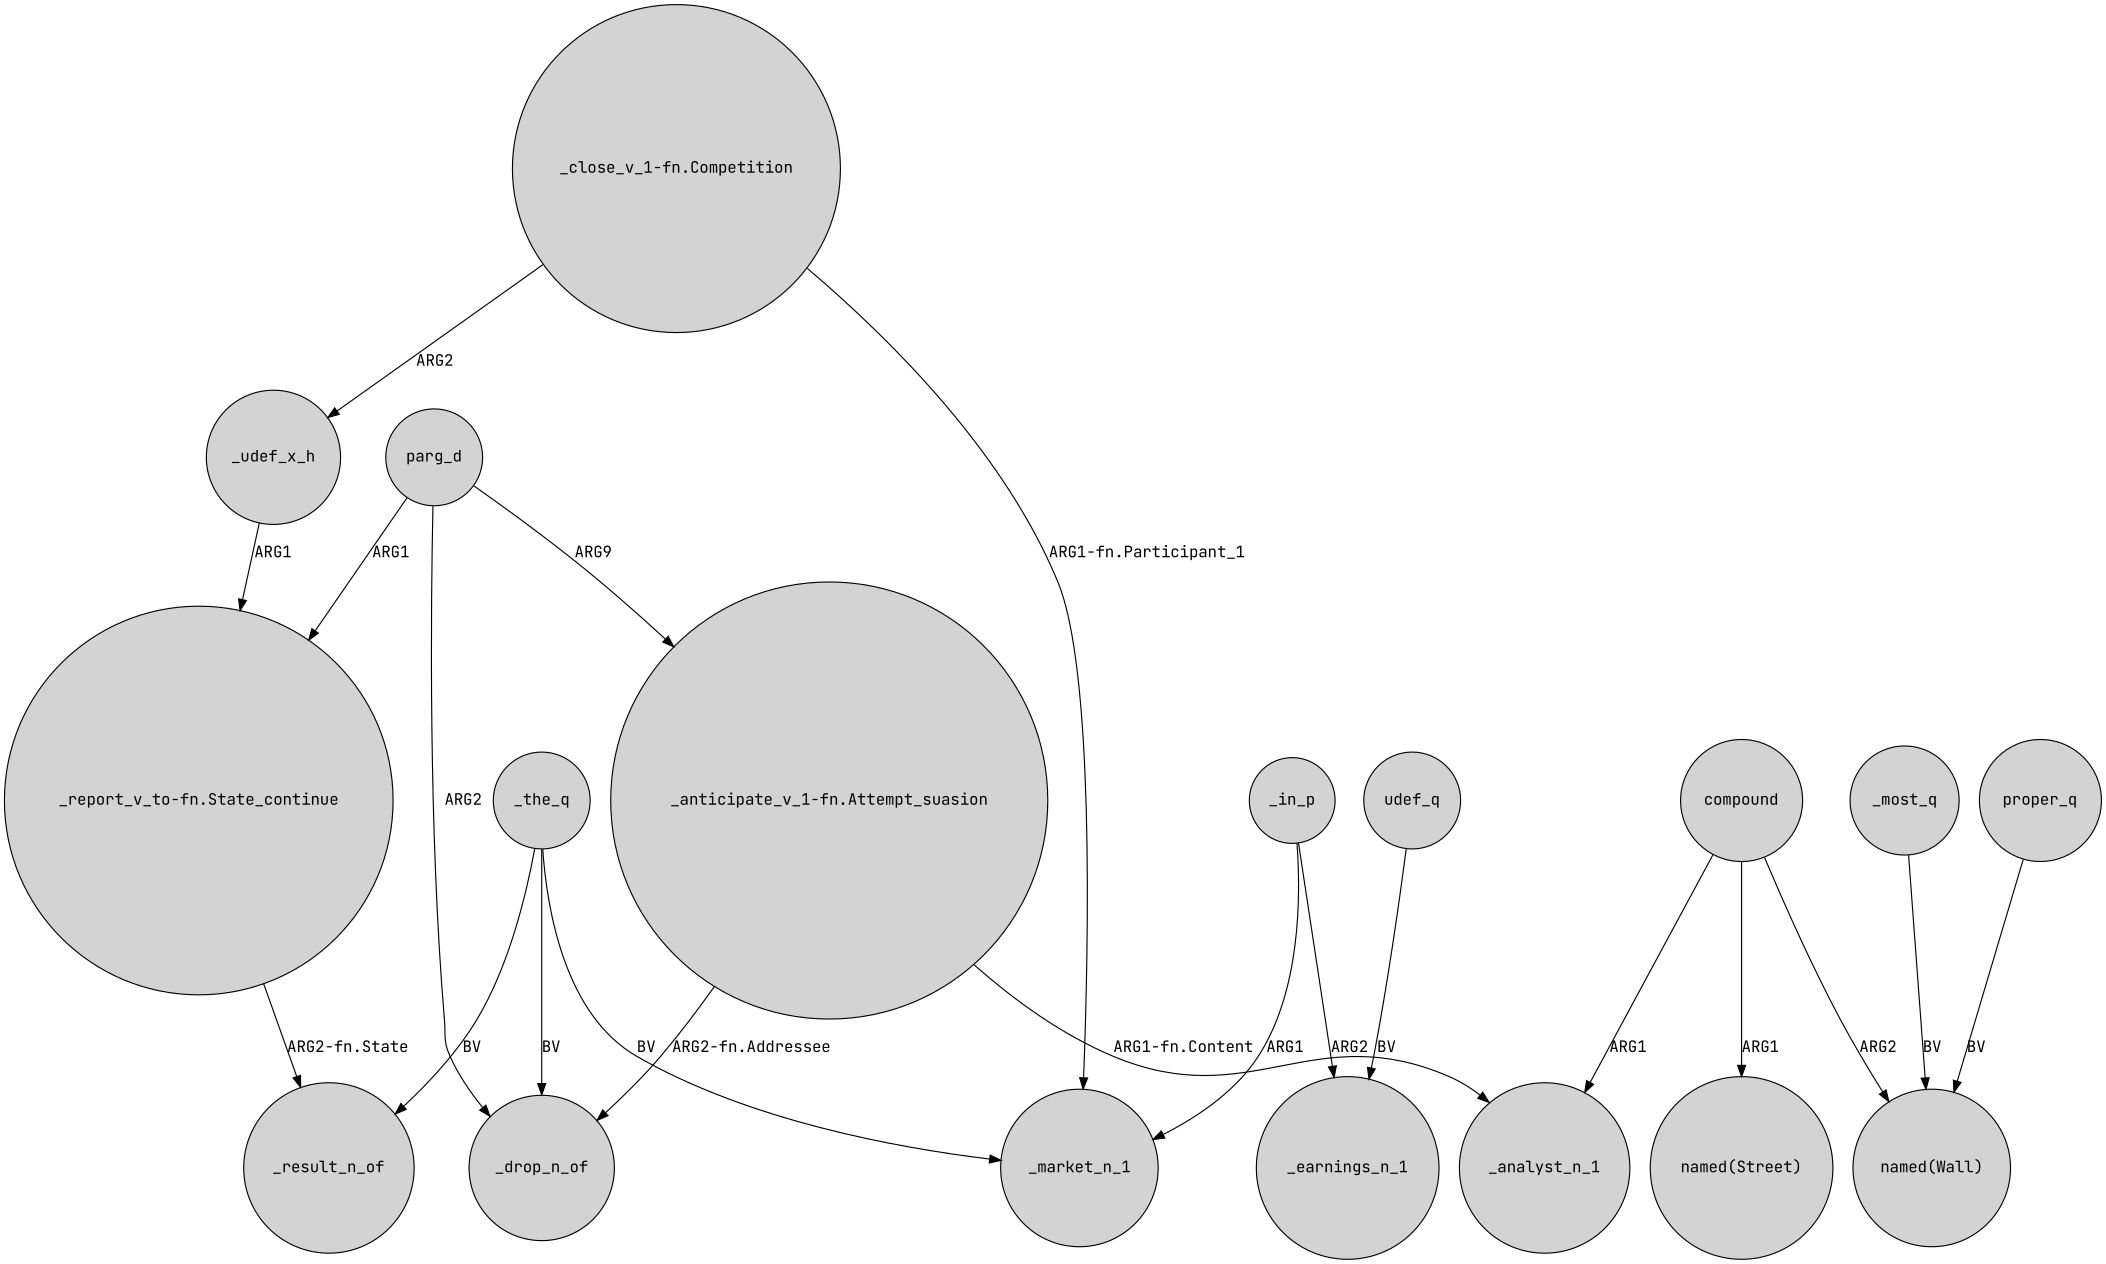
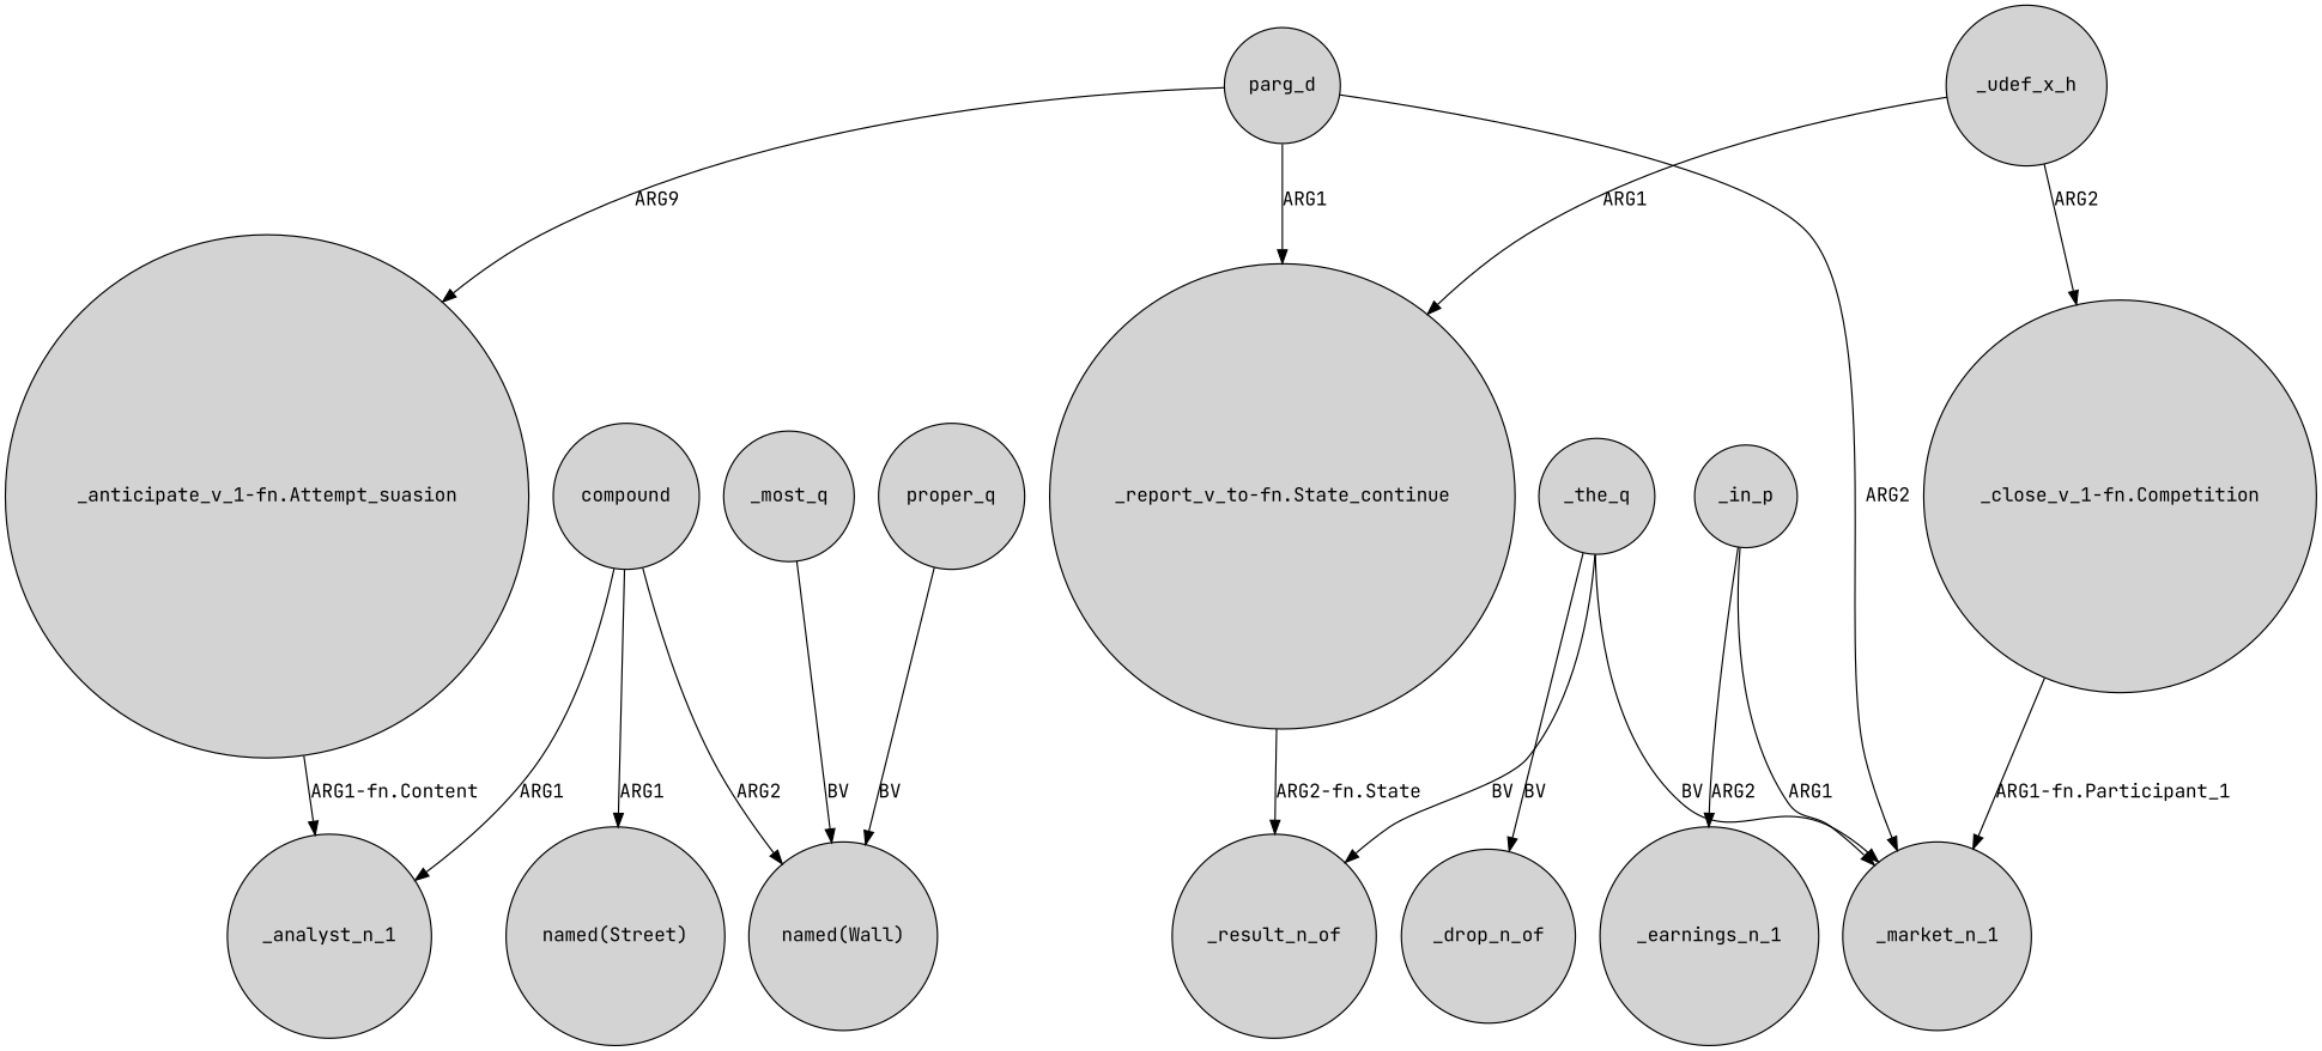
  digraph {
    fontname="JetBrains Mono"
    node [fontname="JetBrains Mono" shape=circle style=filled]
    edge [fontname="JetBrains Mono"]
    parg_d
    "_anticipate_v_1-fn.Attempt_suasion"
    _drop_n_of
    "_report_v_to-fn.State_continue"
    _analyst_n_1
    _result_n_of
    _most_q
    "named(Wall)"
    n9 [label=_udef_x_h]
    "_close_v_1-fn.Competition"
    _market_n_1
    _the_q
    _in_p
    _earnings_n_1
    compound
    "named(Street)"
-   udef_q
    proper_q
    parg_d -> "_anticipate_v_1-fn.Attempt_suasion" [label=ARG9]
-   parg_d -> _drop_n_of [label=ARG2]
+   parg_d -> _market_n_1 [label=ARG2]
    parg_d -> "_report_v_to-fn.State_continue" [label=ARG1]
-   "_anticipate_v_1-fn.Attempt_suasion" -> _drop_n_of [label="ARG2-fn.Addressee"]
    "_anticipate_v_1-fn.Attempt_suasion" -> _analyst_n_1 [label="ARG1-fn.Content"]
    "_report_v_to-fn.State_continue" -> _result_n_of [label="ARG2-fn.State"]
    _most_q -> "named(Wall)" [label=BV]
    n9 -> "_report_v_to-fn.State_continue" [label=ARG1]
-   "_close_v_1-fn.Competition" -> n9 [label=ARG2]
+   n9 -> "_close_v_1-fn.Competition" [label=ARG2]
    "_close_v_1-fn.Competition" -> _market_n_1 [label="ARG1-fn.Participant_1"]
    _the_q -> _drop_n_of [label=BV]
    _the_q -> _result_n_of [label=BV]
    _the_q -> _market_n_1 [label=BV]
    _in_p -> _market_n_1 [label=ARG1]
    _in_p -> _earnings_n_1 [label=ARG2]
    compound -> _analyst_n_1 [label=ARG1]
    compound -> "named(Wall)" [label=ARG2]
    compound -> "named(Street)" [label=ARG1]
-   udef_q -> _earnings_n_1 [label=BV]
    proper_q -> "named(Wall)" [label=BV]
  }
